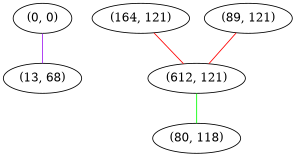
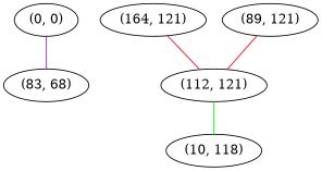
  graph {
    edge [color=red weight=1]
    "(0, 0)"
-   "(83, 68)" [label="(13, 68)"]
+   "(83, 68)"
    n3 [label="(164, 121)"]
-   "(112, 121)" [label="(612, 121)"]
-   "(10, 118)" [label="(80, 118)"]
+   "(112, 121)"
+   "(10, 118)"
    "(89, 121)"
    "(0, 0)" -- "(83, 68)" [color=purple weight=4]
    n3 -- "(112, 121)"
    "(112, 121)" -- "(10, 118)" [color=green weight=2]
    "(89, 121)" -- "(112, 121)"
  }
